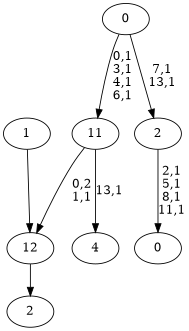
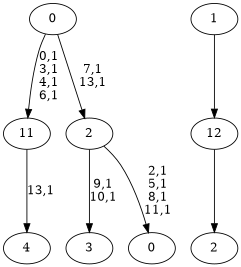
  digraph {
    n1 [label=4]
+   n2 [label=3]
    n3 [label=2]
    n4 [label=1]
    12
    11
    n7 [label=0]
    2
    0
    n4 -> 12
    12 -> n3
    11 -> n1 [label="13,1"]
-   11 -> 12 [label="0,2\n1,1"]
+   2 -> n2 [label="9,1\n10,1"]
    2 -> n7 [label="2,1\n5,1\n8,1\n11,1"]
    0 -> 11 [label="0,1\n3,1\n4,1\n6,1"]
    0 -> 2 [label="7,1\n13,1"]
  }
